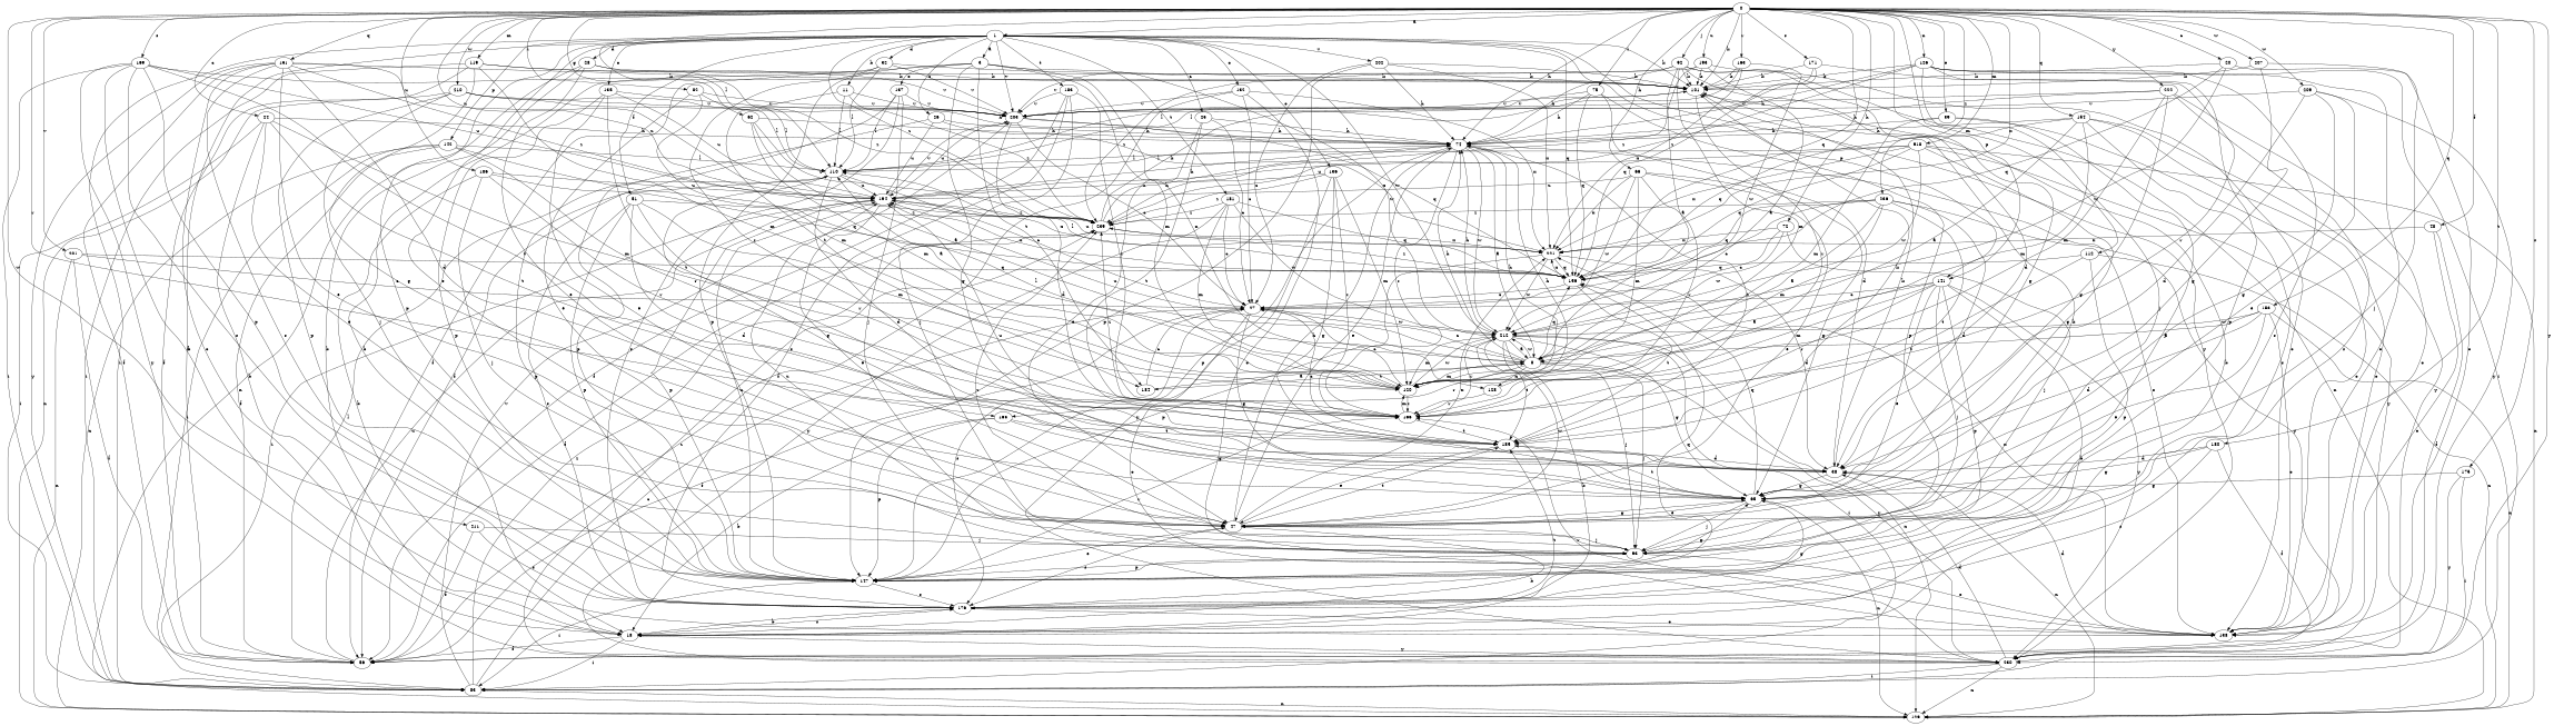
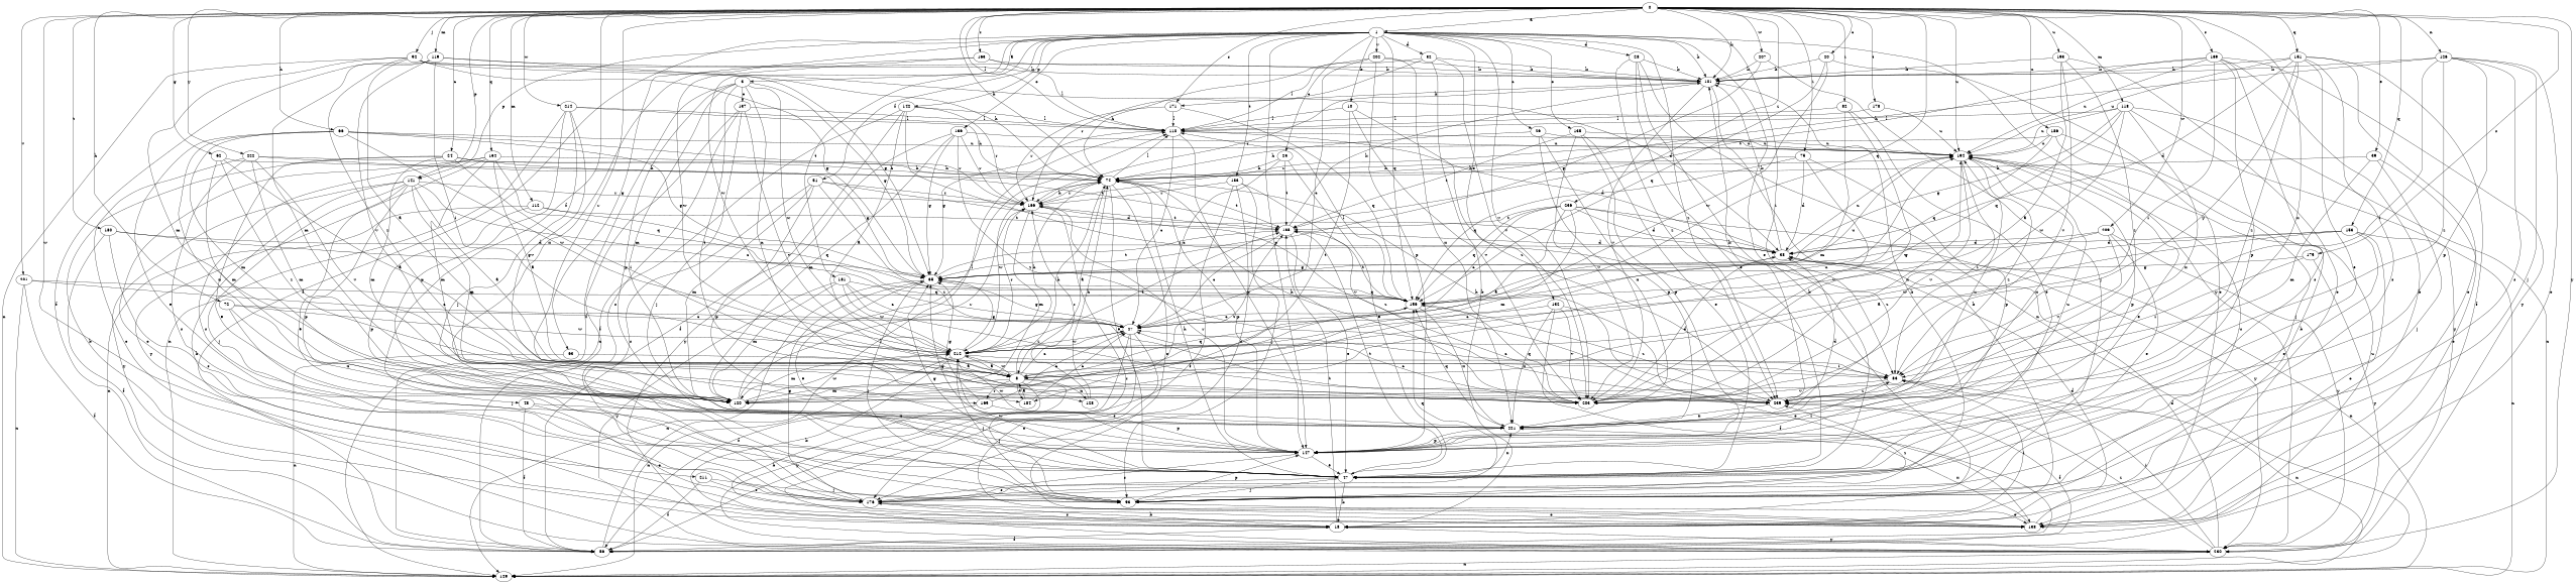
  strict digraph {
    0
    1
    20
    24
    39
    48
    62
    66
    72
    74
    75
    82
    92
    101
    110
    112
-   118 [label=918]
+   118
    119
    126
    141
    151
    153
    154
    156
    163
    165
    169
    171
    175
+   178
    180
    186
    193
    194
    201
    207
    209
-   210
+   210 [label=214]
    211
    221
    222
    230
    236
    3
-   11
+   11 [label=10]
    25
    26
    28
    32
    47
    51
    56
+   63
    83
    132
    135
    136
    142
    147
    181
    183
    202
    203
    212
    239
    138
    120
    18
    185
    93
    8
    65
    166
    27
    38
    129
    176
    128
    137
    184
    0 -> 1 [label=a]
    0 -> 20 [label=c]
    0 -> 24 [label=c]
    0 -> 39 [label=e]
    0 -> 48 [label=f]
    0 -> 62 [label=g]
    0 -> 66 [label=h]
    0 -> 72 [label=h]
    0 -> 74 [label=h]
    0 -> 75 [label=i]
    0 -> 82 [label=i]
    0 -> 92 [label=j]
    0 -> 101 [label=k]
    0 -> 110 [label=l]
    0 -> 112 [label=m]
    0 -> 118 [label=m]
    0 -> 119 [label=m]
    0 -> 126 [label=n]
    0 -> 141 [label=p]
    0 -> 151 [label=q]
    0 -> 153 [label=q]
    0 -> 154 [label=q]
    0 -> 156 [label=q]
    0 -> 163 [label=r]
    0 -> 165 [label=r]
    0 -> 169 [label=s]
    0 -> 171 [label=s]
    0 -> 175 [label=s]
+   0 -> 178 [label=t]
    0 -> 180 [label=t]
    0 -> 186 [label=u]
    0 -> 193 [label=u]
    0 -> 194 [label=u]
    0 -> 201 [label=v]
    0 -> 207 [label=w]
    0 -> 209 [label=w]
    0 -> 210 [label=w]
    0 -> 211 [label=w]
    0 -> 221 [label=x]
    0 -> 222 [label=y]
    0 -> 230 [label=y]
    0 -> 236 [label=z]
    1 -> 101 [label=k]
    1 -> 141 [label=p]
    1 -> 156 [label=q]
    1 -> 230 [label=y]
    1 -> 3 [label=a]
    1 -> 11 [label=b]
    1 -> 25 [label=c]
    1 -> 26 [label=c]
    1 -> 28 [label=d]
    1 -> 32 [label=d]
    1 -> 47 [label=e]
    1 -> 51 [label=f]
    1 -> 56 [label=f]
+   1 -> 63 [label=g]
    1 -> 83 [label=i]
    1 -> 132 [label=o]
    1 -> 135 [label=o]
    1 -> 136 [label=o]
    1 -> 142 [label=p]
    1 -> 147 [label=p]
    1 -> 181 [label=t]
    1 -> 183 [label=t]
    1 -> 202 [label=v]
    1 -> 203 [label=v]
    1 -> 212 [label=w]
    1 -> 239 [label=z]
    20 -> 101 [label=k]
    20 -> 156 [label=q]
    20 -> 212 [label=w]
    20 -> 138 [label=o]
    24 -> 74 [label=h]
    24 -> 47 [label=e]
    24 -> 83 [label=i]
    24 -> 120 [label=m]
    24 -> 18 [label=b]
    24 -> 185 [label=t]
    39 -> 74 [label=h]
    39 -> 138 [label=o]
    39 -> 120 [label=m]
    39 -> 93 [label=j]
    48 -> 221 [label=x]
    48 -> 56 [label=f]
    48 -> 138 [label=o]
    62 -> 74 [label=h]
    62 -> 239 [label=z]
    62 -> 120 [label=m]
    62 -> 8 [label=a]
    66 -> 194 [label=u]
    66 -> 221 [label=x]
    66 -> 47 [label=e]
    66 -> 212 [label=w]
    66 -> 120 [label=m]
    66 -> 65 [label=g]
    66 -> 166 [label=r]
    72 -> 221 [label=x]
    72 -> 212 [label=w]
    72 -> 93 [label=j]
    72 -> 27 [label=c]
    74 -> 110 [label=l]
    74 -> 47 [label=e]
    74 -> 147 [label=p]
    74 -> 212 [label=w]
    74 -> 138 [label=o]
    74 -> 185 [label=t]
    74 -> 8 [label=a]
    74 -> 166 [label=r]
    75 -> 74 [label=h]
    75 -> 156 [label=q]
    75 -> 147 [label=p]
    75 -> 203 [label=v]
    75 -> 38 [label=d]
    82 -> 110 [label=l]
    82 -> 47 [label=e]
    82 -> 203 [label=v]
    82 -> 120 [label=m]
    92 -> 74 [label=h]
    92 -> 101 [label=k]
    92 -> 239 [label=z]
    92 -> 120 [label=m]
    92 -> 8 [label=a]
    92 -> 65 [label=g]
    92 -> 38 [label=d]
    92 -> 129 [label=n]
    101 -> 203 [label=v]
    101 -> 18 [label=b]
    101 -> 166 [label=r]
    110 -> 194 [label=u]
    110 -> 147 [label=p]
    110 -> 65 [label=g]
    110 -> 27 [label=c]
    110 -> 38 [label=d]
    112 -> 156 [label=q]
    112 -> 147 [label=p]
    112 -> 185 [label=t]
    112 -> 129 [label=n]
    118 -> 110 [label=l]
    118 -> 156 [label=q]
    118 -> 194 [label=u]
    118 -> 221 [label=x]
    118 -> 230 [label=y]
    118 -> 212 [label=w]
    118 -> 65 [label=g]
    118 -> 129 [label=n]
    119 -> 101 [label=k]
    119 -> 56 [label=f]
    119 -> 83 [label=i]
    119 -> 203 [label=v]
    119 -> 120 [label=m]
    119 -> 65 [label=g]
    126 -> 74 [label=h]
    126 -> 101 [label=k]
    126 -> 83 [label=i]
    126 -> 147 [label=p]
    126 -> 239 [label=z]
    126 -> 138 [label=o]
    126 -> 93 [label=j]
    126 -> 176 [label=s]
    141 -> 230 [label=y]
    141 -> 47 [label=e]
    141 -> 147 [label=p]
    141 -> 120 [label=m]
    141 -> 18 [label=b]
    141 -> 93 [label=j]
    141 -> 8 [label=a]
    141 -> 166 [label=r]
    141 -> 27 [label=c]
    151 -> 101 [label=k]
    151 -> 194 [label=u]
    151 -> 47 [label=e]
    151 -> 56 [label=f]
    151 -> 83 [label=y]
    151 -> 239 [label=z]
    151 -> 138 [label=o]
    151 -> 38 [label=d]
    151 -> 176 [label=s]
    153 -> 47 [label=e]
    153 -> 212 [label=w]
    153 -> 138 [label=o]
    153 -> 8 [label=a]
    153 -> 38 [label=d]
    153 -> 129 [label=n]
    154 -> 74 [label=h]
    154 -> 156 [label=q]
    154 -> 230 [label=y]
    154 -> 138 [label=o]
    154 -> 120 [label=m]
    154 -> 8 [label=a]
    154 -> 176 [label=s]
    156 -> 110 [label=l]
    156 -> 194 [label=u]
    156 -> 221 [label=x]
    156 -> 239 [label=z]
    156 -> 185 [label=t]
    156 -> 27 [label=c]
    163 -> 101 [label=k]
    163 -> 110 [label=l]
    163 -> 221 [label=x]
    163 -> 212 [label=w]
    165 -> 147 [label=p]
    165 -> 18 [label=b]
    165 -> 185 [label=t]
    165 -> 65 [label=g]
    169 -> 101 [label=k]
    169 -> 194 [label=u]
    169 -> 230 [label=y]
    169 -> 83 [label=i]
    169 -> 147 [label=p]
    169 -> 18 [label=b]
    169 -> 185 [label=t]
    169 -> 176 [label=s]
-   171 -> 101 [label=k]
+   101 -> 171 [label=k]
    171 -> 110 [label=l]
    171 -> 156 [label=q]
    171 -> 166 [label=r]
    175 -> 230 [label=y]
    175 -> 83 [label=i]
    175 -> 65 [label=g]
+   178 -> 110 [label=l]
+   178 -> 194 [label=u]
    180 -> 56 [label=f]
    180 -> 65 [label=g]
    180 -> 38 [label=d]
    180 -> 176 [label=s]
    186 -> 156 [label=q]
    186 -> 194 [label=u]
    186 -> 18 [label=b]
    186 -> 93 [label=j]
    186 -> 166 [label=r]
    193 -> 101 [label=k]
    193 -> 203 [label=v]
    193 -> 239 [label=z]
    193 -> 138 [label=o]
    193 -> 8 [label=a]
    194 -> 74 [label=h]
    194 -> 221 [label=x]
    194 -> 47 [label=e]
    194 -> 83 [label=i]
    194 -> 147 [label=p]
    194 -> 203 [label=v]
    194 -> 239 [label=z]
    201 -> 156 [label=q]
    201 -> 56 [label=f]
    201 -> 27 [label=c]
    201 -> 129 [label=n]
    207 -> 101 [label=k]
    207 -> 93 [label=j]
    207 -> 65 [label=g]
    209 -> 230 [label=y]
    209 -> 47 [label=e]
    209 -> 203 [label=v]
    209 -> 65 [label=g]
    209 -> 38 [label=d]
    210 -> 74 [label=h]
    210 -> 110 [label=l]
    210 -> 147 [label=p]
    210 -> 203 [label=v]
    210 -> 93 [label=j]
    210 -> 129 [label=n]
    211 -> 56 [label=f]
    211 -> 93 [label=j]
    211 -> 176 [label=s]
    221 -> 156 [label=q]
    221 -> 194 [label=u]
    221 -> 147 [label=p]
    221 -> 212 [label=w]
    221 -> 38 [label=d]
    222 -> 74 [label=h]
    222 -> 203 [label=v]
    222 -> 138 [label=o]
    222 -> 120 [label=m]
    222 -> 65 [label=g]
    222 -> 176 [label=s]
    230 -> 83 [label=i]
    230 -> 239 [label=z]
    230 -> 166 [label=r]
    230 -> 38 [label=d]
    230 -> 129 [label=n]
    236 -> 156 [label=q]
    236 -> 230 [label=y]
    236 -> 239 [label=z]
    236 -> 120 [label=m]
    236 -> 185 [label=t]
    236 -> 8 [label=a]
    236 -> 27 [label=c]
    236 -> 38 [label=d]
    3 -> 56 [label=f]
    3 -> 147 [label=p]
    3 -> 212 [label=w]
    3 -> 120 [label=m]
    3 -> 65 [label=g]
    3 -> 128 [label=n]
    3 -> 137 [label=o]
    3 -> 184 [label=t]
    11 -> 110 [label=l]
    11 -> 203 [label=v]
    11 -> 239 [label=z]
    11 -> 184 [label=t]
    25 -> 74 [label=h]
    25 -> 47 [label=e]
    25 -> 185 [label=t]
    25 -> 27 [label=c]
    26 -> 74 [label=h]
    26 -> 194 [label=u]
    26 -> 221 [label=x]
    26 -> 147 [label=p]
    28 -> 101 [label=k]
    28 -> 47 [label=e]
    28 -> 239 [label=z]
    28 -> 18 [label=b]
    28 -> 129 [label=n]
    32 -> 101 [label=k]
    32 -> 110 [label=l]
    32 -> 203 [label=v]
    32 -> 18 [label=b]
    32 -> 166 [label=r]
    47 -> 74 [label=h]
    47 -> 221 [label=x]
    47 -> 212 [label=w]
    47 -> 18 [label=b]
    47 -> 185 [label=t]
    47 -> 93 [label=j]
    47 -> 65 [label=g]
    47 -> 176 [label=s]
    51 -> 147 [label=p]
    51 -> 239 [label=z]
    51 -> 120 [label=m]
    51 -> 166 [label=r]
    51 -> 38 [label=d]
    51 -> 176 [label=s]
    56 -> 110 [label=l]
    56 -> 194 [label=u]
+   63 -> 8 [label=a]
+   63 -> 129 [label=n]
    83 -> 203 [label=v]
    83 -> 239 [label=z]
    83 -> 27 [label=c]
    83 -> 129 [label=n]
    132 -> 221 [label=x]
    132 -> 56 [label=f]
    132 -> 203 [label=v]
    132 -> 138 [label=o]
    132 -> 27 [label=c]
    135 -> 194 [label=u]
    135 -> 47 [label=e]
    135 -> 147 [label=p]
    135 -> 203 [label=v]
    135 -> 185 [label=t]
    136 -> 194 [label=u]
    136 -> 230 [label=y]
    136 -> 239 [label=z]
    136 -> 120 [label=m]
    136 -> 65 [label=g]
    136 -> 166 [label=r]
    142 -> 110 [label=l]
    142 -> 56 [label=f]
    142 -> 83 [label=i]
    142 -> 8 [label=a]
    142 -> 166 [label=r]
    142 -> 129 [label=n]
    147 -> 194 [label=u]
    147 -> 47 [label=e]
    147 -> 83 [label=i]
    147 -> 65 [label=g]
    147 -> 166 [label=r]
    147 -> 176 [label=s]
    181 -> 156 [label=q]
    181 -> 230 [label=y]
    181 -> 212 [label=w]
    181 -> 239 [label=z]
    181 -> 120 [label=m]
    181 -> 27 [label=c]
    183 -> 56 [label=f]
    183 -> 203 [label=v]
    183 -> 93 [label=j]
    183 -> 166 [label=r]
    183 -> 176 [label=s]
    202 -> 74 [label=h]
    202 -> 101 [label=k]
    202 -> 221 [label=x]
    202 -> 147 [label=p]
    202 -> 27 [label=c]
    203 -> 74 [label=h]
    203 -> 156 [label=q]
    203 -> 194 [label=u]
    203 -> 27 [label=c]
    203 -> 38 [label=d]
    212 -> 74 [label=h]
    212 -> 83 [label=i]
    212 -> 120 [label=m]
    212 -> 18 [label=b]
    212 -> 185 [label=t]
    212 -> 93 [label=j]
    212 -> 8 [label=a]
    212 -> 65 [label=g]
    212 -> 166 [label=r]
    212 -> 129 [label=n]
    239 -> 74 [label=h]
    239 -> 101 [label=k]
    239 -> 221 [label=x]
    239 -> 56 [label=f]
    138 -> 221 [label=x]
    138 -> 38 [label=d]
    120 -> 110 [label=l]
    120 -> 212 [label=w]
    120 -> 166 [label=r]
    120 -> 27 [label=c]
    18 -> 230 [label=y]
    18 -> 56 [label=f]
    18 -> 83 [label=i]
    18 -> 185 [label=t]
    18 -> 176 [label=s]
    185 -> 101 [label=k]
    185 -> 47 [label=e]
    185 -> 27 [label=c]
    185 -> 38 [label=d]
    93 -> 101 [label=k]
    93 -> 194 [label=u]
    93 -> 147 [label=p]
    93 -> 239 [label=z]
    93 -> 138 [label=o]
    8 -> 74 [label=h]
    8 -> 156 [label=q]
    8 -> 165 [label=r]
    8 -> 194 [label=u]
    8 -> 230 [label=y]
    8 -> 212 [label=w]
    8 -> 120 [label=m]
    8 -> 93 [label=j]
    8 -> 27 [label=c]
    8 -> 128 [label=n]
    8 -> 184 [label=t]
    65 -> 156 [label=q]
    65 -> 47 [label=e]
    65 -> 185 [label=t]
    65 -> 93 [label=j]
    65 -> 129 [label=n]
    166 -> 74 [label=h]
    166 -> 239 [label=z]
    166 -> 120 [label=m]
    166 -> 185 [label=t]
    27 -> 56 [label=f]
    27 -> 212 [label=w]
    27 -> 138 [label=o]
    27 -> 65 [label=g]
    27 -> 176 [label=s]
    38 -> 101 [label=k]
    38 -> 194 [label=u]
    38 -> 65 [label=g]
    38 -> 129 [label=n]
    176 -> 156 [label=q]
    176 -> 138 [label=o]
    176 -> 18 [label=b]
    176 -> 65 [label=g]
    128 -> 74 [label=h]
    128 -> 166 [label=r]
    137 -> 110 [label=l]
    137 -> 56 [label=f]
    137 -> 203 [label=v]
    137 -> 93 [label=j]
    137 -> 176 [label=s]
    184 -> 8 [label=a]
    184 -> 27 [label=c]
  }
